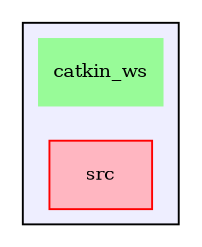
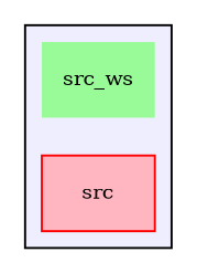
  digraph {
    compound=true
    rankdir=LR
    fontname="DejaVu Serif"
    node [fontname="DejaVu Serif" fontsize=10 style=filled]
-   n1 [label=catkin_ws shape=plaintext fillcolor=palegreen]
+   n1 [label=src_ws shape=plaintext fillcolor=palegreen]
    n2 [color=red fillcolor=lightpink label=src shape=box]
    subgraph cluster_1 {
      bgcolor="#eeeeff"
      pencolor=black
      n1
      n2
    }
  }
